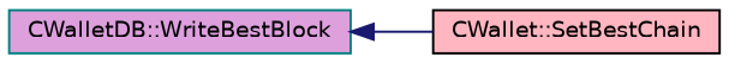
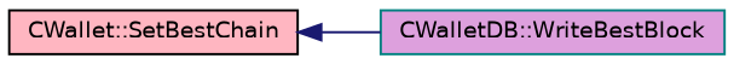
  digraph {
    rankdir=LR
    fontname="DejaVu Sans"
    node [fontname="DejaVu Sans" fontsize=10 shape=record style=filled]
    n1 [color=teal fillcolor=plum fontcolor=black height=0.2 label="CWalletDB::WriteBestBlock" width=0.4]
    n2 [color=black fillcolor=lightpink height=0.2 label="CWallet::SetBestChain" width=0.4]
-   n1 -> n2 [color=midnightblue dir=back fontname="DejaVu Sans" fontsize=10 labelfontname=Helvetica labelfontsize=10 style=solid]
+   n2 -> n1 [color=midnightblue dir=back fontname="DejaVu Sans" fontsize=10 labelfontname=Helvetica labelfontsize=10 style=solid]
  }
